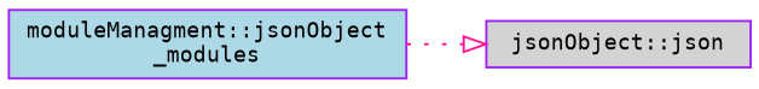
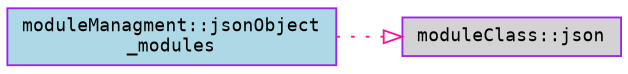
  digraph {
    rankdir=LR
    fontname="DejaVu Sans Mono"
    node [color=purple fontname="DejaVu Sans Mono" fontsize=10 shape=record style=filled]
    n1 [fillcolor=lightblue fontcolor=black height=0.2 label="moduleManagment::jsonObject\l_modules" width=0.4]
-   n2 [fillcolor=lightgrey height=0.2 label="jsonObject::json" width=0.4]
+   n2 [fillcolor=lightgrey height=0.2 label="moduleClass::json" width=0.4]
    n1 -> n2 [color=deeppink fontname="DejaVu Sans Mono" fontsize=10 labelfontname=Helvetica labelfontsize=10 style=dotted arrowhead=onormal]
  }
